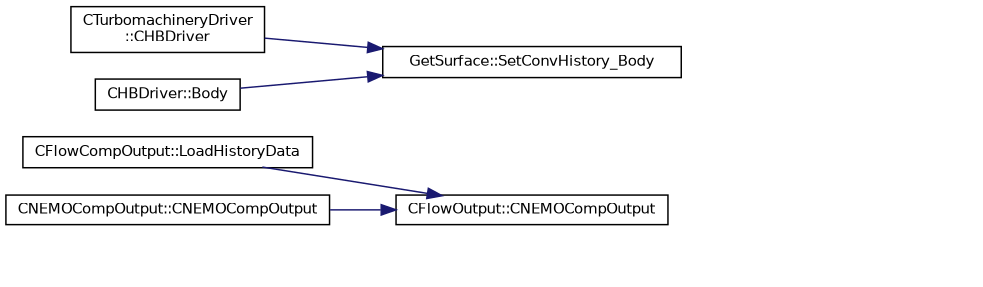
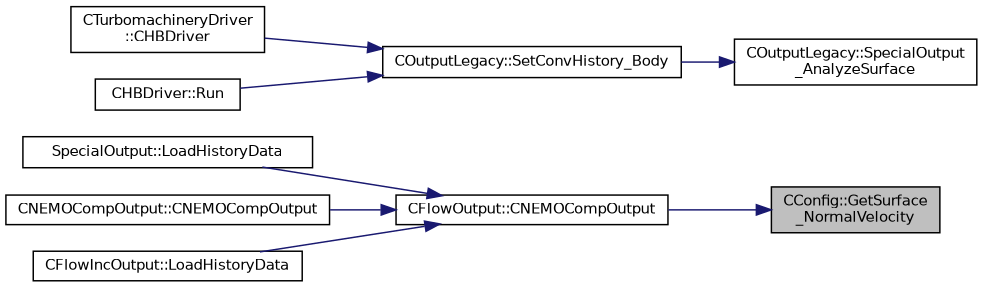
  digraph {
    fontname="DejaVu Sans"
    rankdir=RL
    node [color=black fillcolor=white fontname="DejaVu Sans" fontsize=10 shape=record style=filled]
    edge [color=midnightblue dir=back fontname="DejaVu Sans" fontsize=10 labelfontname=Helvetica labelfontsize=10 style=solid]
+   n1 [fillcolor=grey75 fontcolor=black height=0.2 label="CConfig::GetSurface\l_NormalVelocity" width=0.4]
    n2 [height=0.2 label="CFlowOutput::CNEMOCompOutput" width=0.4]
-   n3 [height=0.2 label="CFlowCompOutput::LoadHistoryData" width=0.4]
+   n3 [height=0.2 label="SpecialOutput::LoadHistoryData" width=0.4]
    n4 [height=0.2 label="CNEMOCompOutput::CNEMOCompOutput" width=0.4]
-   n7 [height=0.2 label="GetSurface::SetConvHistory_Body" width=0.4]
+   n5 [height=0.2 label="CFlowIncOutput::LoadHistoryData" width=0.4]
+   n6 [height=0.2 label="COutputLegacy::SpecialOutput\l_AnalyzeSurface" width=0.4]
+   n7 [height=0.2 label="COutputLegacy::SetConvHistory_Body" width=0.4]
    n8 [height=0.2 label="CTurbomachineryDriver\l::CHBDriver" width=0.4]
-   n9 [height=0.2 label="CHBDriver::Body" width=0.4]
+   n9 [height=0.2 label="CHBDriver::Run" width=0.4]
+   n1 -> n2
    n2 -> n3
    n2 -> n4
+   n2 -> n5
+   n6 -> n7
    n7 -> n8
    n7 -> n9
  }
